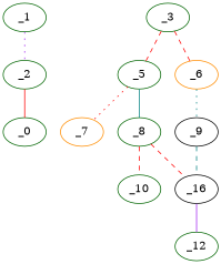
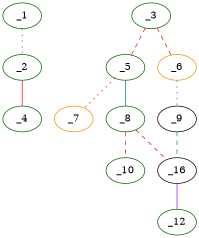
  graph {
    node [charge=0 chem=1 color=darkgreen symbol="C  " x=5.4641 y=0.5]
    edge [color=red style=dashed valence=1]
    _1 [x=3.7321]
    _2 [x=2.866 y=0]
-   _4 [chem=7 symbol="Cl " x=2 label=_0]
+   _4 [chem=7 symbol="Cl " x=2]
    _3 [chem=4 symbol="N  " x=4.5981 y=0]
    _5
    _6 [chem=4 color=darkorange symbol="N  " x=4.5981 y=-1]
    _7 [chem=2 color=darkorange symbol="O  " y=1.5]
    _8 [x=6.3301 y=0]
    _9 [color=black y=-1.5]
    _10 [chem=7 symbol="Cl " x=7.1962]
    n11 [color=black label=_16 x=6.3301 y=-1]
    _12 [chem=7 symbol="Cl " x=7.1961 y=-1.5]
    _1 -- _2 [color=purple style=dotted]
    _2 -- _4 [style=solid]
    _3 -- _5
    _3 -- _6
    _5 -- _7 [style=dotted valence=2]
    _5 -- _8 [color=teal style=solid]
    _6 -- _9 [color=teal style=dotted valence=2]
    _8 -- _10
    _8 -- n11 [valence=2]
    _9 -- n11 [color=teal]
    n11 -- _12 [color=purple style=solid]
  }
